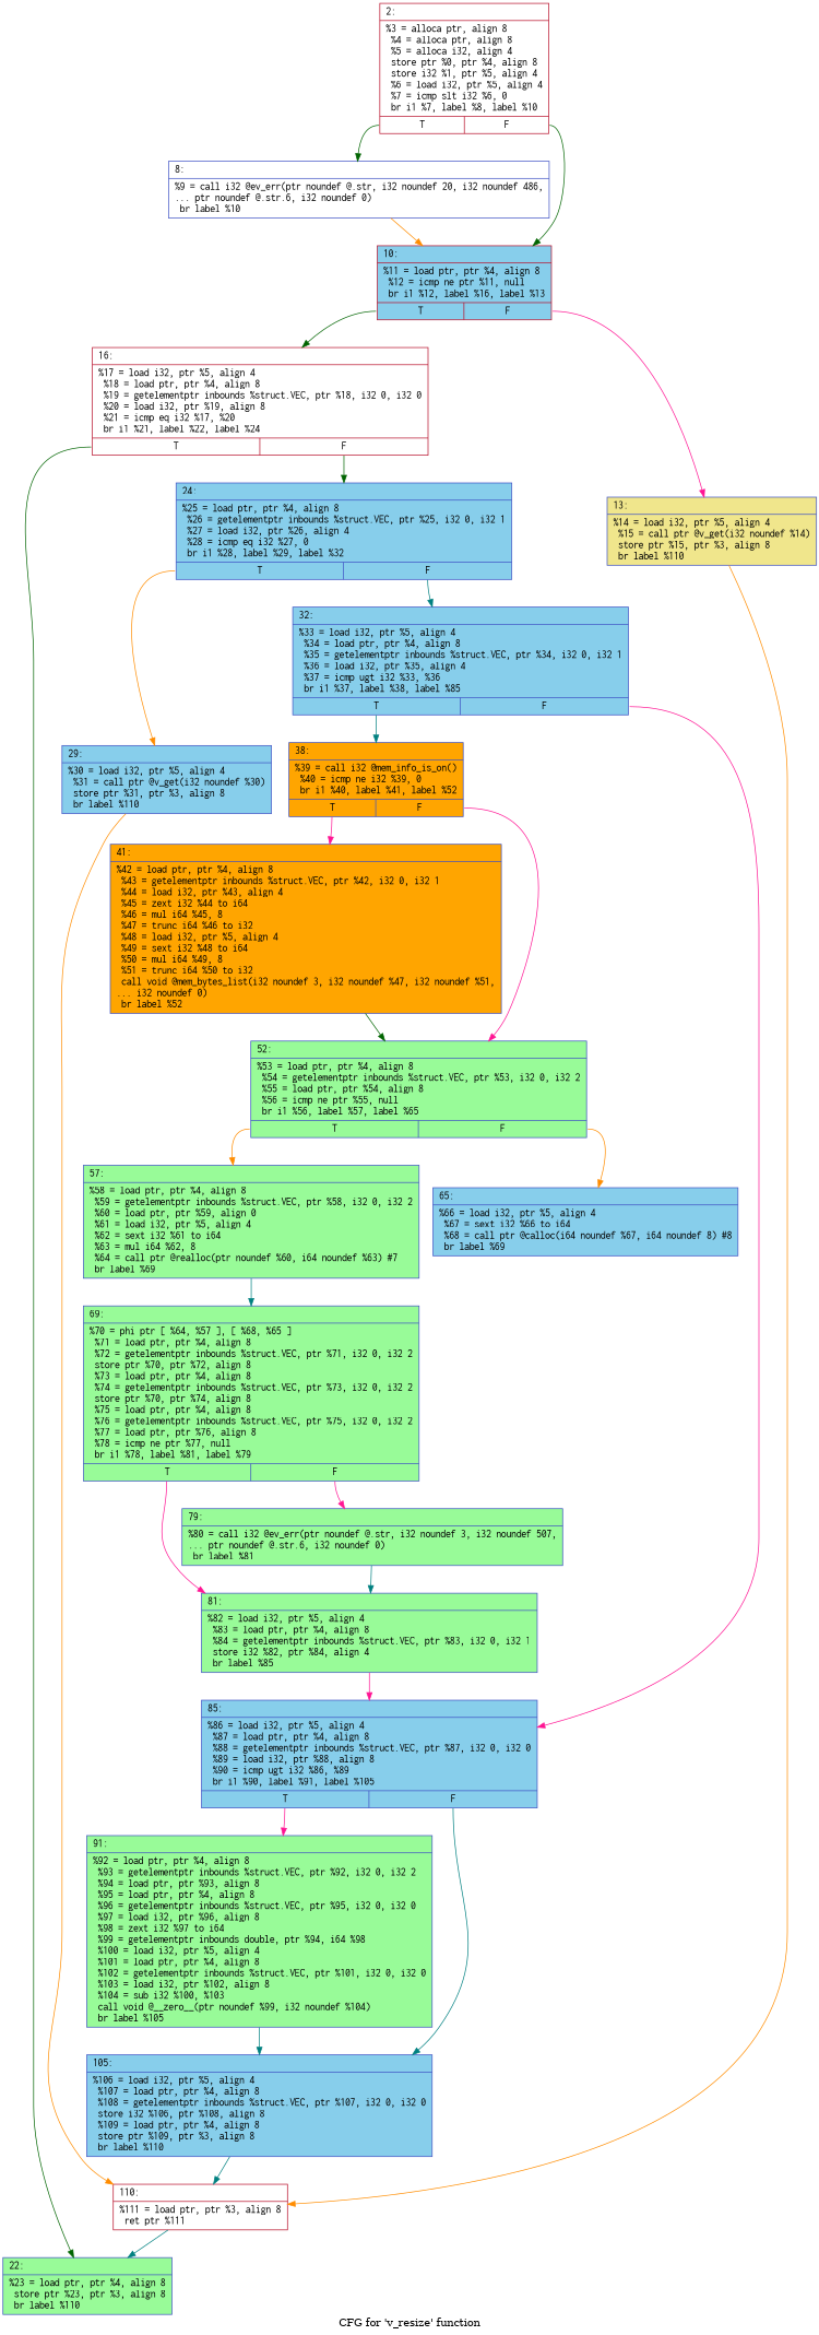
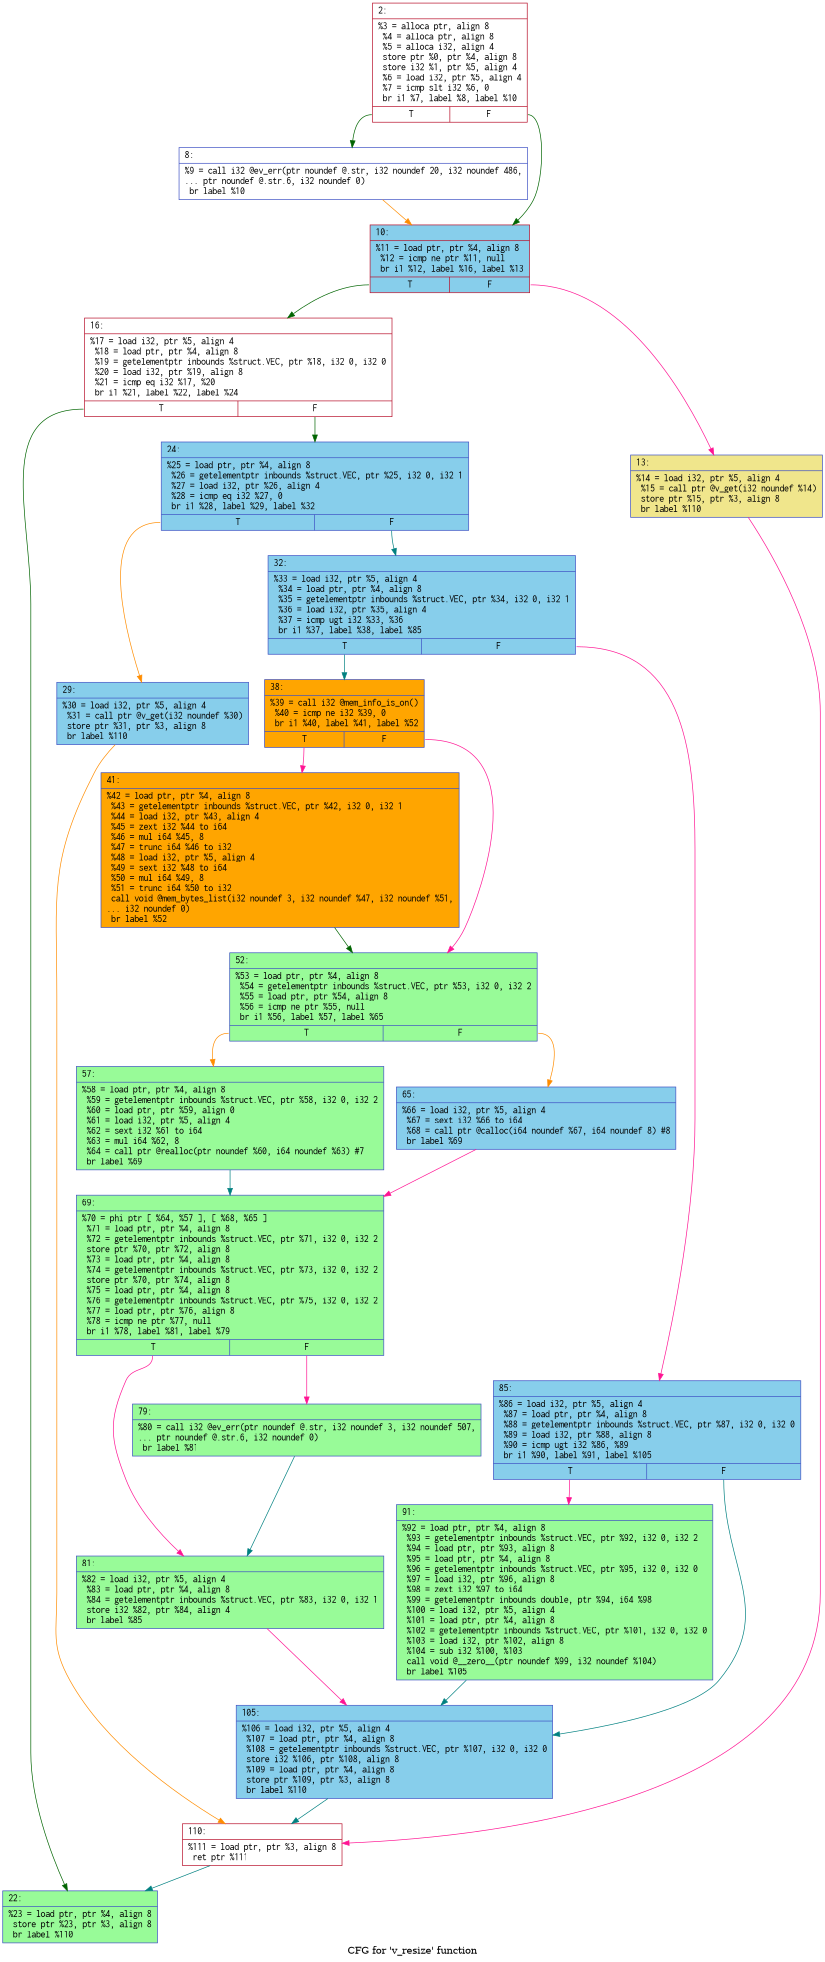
  digraph {
    label="CFG for 'v_resize' function"
    node [color="#3d50c3ff" fillcolor=skyblue fontname=Courier shape=record style=filled]
    edge [color=deeppink]
    n1 [color="#b70d28ff" fillcolor=white label="{2:\l|  %3 = alloca ptr, align 8\l  %4 = alloca ptr, align 8\l  %5 = alloca i32, align 4\l  store ptr %0, ptr %4, align 8\l  store i32 %1, ptr %5, align 4\l  %6 = load i32, ptr %5, align 4\l  %7 = icmp slt i32 %6, 0\l  br i1 %7, label %8, label %10\l|{<s0>T|<s1>F}}"]
    n2 [fillcolor=white label="{8:\l|  %9 = call i32 @ev_err(ptr noundef @.str, i32 noundef 20, i32 noundef 486,\l... ptr noundef @.str.6, i32 noundef 0)\l  br label %10\l}"]
    n3 [color="#b70d28ff" label="{10:\l|  %11 = load ptr, ptr %4, align 8\l  %12 = icmp ne ptr %11, null\l  br i1 %12, label %16, label %13\l|{<s0>T|<s1>F}}"]
    n4 [color="#b70d28ff" fillcolor=white label="{16:\l|  %17 = load i32, ptr %5, align 4\l  %18 = load ptr, ptr %4, align 8\l  %19 = getelementptr inbounds %struct.VEC, ptr %18, i32 0, i32 0\l  %20 = load i32, ptr %19, align 8\l  %21 = icmp eq i32 %17, %20\l  br i1 %21, label %22, label %24\l|{<s0>T|<s1>F}}"]
    n5 [fillcolor=khaki label="{13:\l|  %14 = load i32, ptr %5, align 4\l  %15 = call ptr @v_get(i32 noundef %14)\l  store ptr %15, ptr %3, align 8\l  br label %110\l}"]
    n6 [fillcolor=palegreen label="{22:\l|  %23 = load ptr, ptr %4, align 8\l  store ptr %23, ptr %3, align 8\l  br label %110\l}"]
    n7 [label="{24:\l|  %25 = load ptr, ptr %4, align 8\l  %26 = getelementptr inbounds %struct.VEC, ptr %25, i32 0, i32 1\l  %27 = load i32, ptr %26, align 4\l  %28 = icmp eq i32 %27, 0\l  br i1 %28, label %29, label %32\l|{<s0>T|<s1>F}}"]
    n8 [color="#b70d28ff" fillcolor=white label="{110:\l|  %111 = load ptr, ptr %3, align 8\l  ret ptr %111\l}"]
    n9 [label="{29:\l|  %30 = load i32, ptr %5, align 4\l  %31 = call ptr @v_get(i32 noundef %30)\l  store ptr %31, ptr %3, align 8\l  br label %110\l}"]
    n10 [label="{32:\l|  %33 = load i32, ptr %5, align 4\l  %34 = load ptr, ptr %4, align 8\l  %35 = getelementptr inbounds %struct.VEC, ptr %34, i32 0, i32 1\l  %36 = load i32, ptr %35, align 4\l  %37 = icmp ugt i32 %33, %36\l  br i1 %37, label %38, label %85\l|{<s0>T|<s1>F}}"]
    n11 [fillcolor=orange label="{38:\l|  %39 = call i32 @mem_info_is_on()\l  %40 = icmp ne i32 %39, 0\l  br i1 %40, label %41, label %52\l|{<s0>T|<s1>F}}"]
    n12 [label="{85:\l|  %86 = load i32, ptr %5, align 4\l  %87 = load ptr, ptr %4, align 8\l  %88 = getelementptr inbounds %struct.VEC, ptr %87, i32 0, i32 0\l  %89 = load i32, ptr %88, align 8\l  %90 = icmp ugt i32 %86, %89\l  br i1 %90, label %91, label %105\l|{<s0>T|<s1>F}}"]
    n13 [fillcolor=orange label="{41:\l|  %42 = load ptr, ptr %4, align 8\l  %43 = getelementptr inbounds %struct.VEC, ptr %42, i32 0, i32 1\l  %44 = load i32, ptr %43, align 4\l  %45 = zext i32 %44 to i64\l  %46 = mul i64 %45, 8\l  %47 = trunc i64 %46 to i32\l  %48 = load i32, ptr %5, align 4\l  %49 = sext i32 %48 to i64\l  %50 = mul i64 %49, 8\l  %51 = trunc i64 %50 to i32\l  call void @mem_bytes_list(i32 noundef 3, i32 noundef %47, i32 noundef %51,\l... i32 noundef 0)\l  br label %52\l}"]
    n14 [fillcolor=palegreen label="{52:\l|  %53 = load ptr, ptr %4, align 8\l  %54 = getelementptr inbounds %struct.VEC, ptr %53, i32 0, i32 2\l  %55 = load ptr, ptr %54, align 8\l  %56 = icmp ne ptr %55, null\l  br i1 %56, label %57, label %65\l|{<s0>T|<s1>F}}"]
    n15 [fillcolor=palegreen label="{91:\l|  %92 = load ptr, ptr %4, align 8\l  %93 = getelementptr inbounds %struct.VEC, ptr %92, i32 0, i32 2\l  %94 = load ptr, ptr %93, align 8\l  %95 = load ptr, ptr %4, align 8\l  %96 = getelementptr inbounds %struct.VEC, ptr %95, i32 0, i32 0\l  %97 = load i32, ptr %96, align 8\l  %98 = zext i32 %97 to i64\l  %99 = getelementptr inbounds double, ptr %94, i64 %98\l  %100 = load i32, ptr %5, align 4\l  %101 = load ptr, ptr %4, align 8\l  %102 = getelementptr inbounds %struct.VEC, ptr %101, i32 0, i32 0\l  %103 = load i32, ptr %102, align 8\l  %104 = sub i32 %100, %103\l  call void @__zero__(ptr noundef %99, i32 noundef %104)\l  br label %105\l}"]
    n16 [label="{105:\l|  %106 = load i32, ptr %5, align 4\l  %107 = load ptr, ptr %4, align 8\l  %108 = getelementptr inbounds %struct.VEC, ptr %107, i32 0, i32 0\l  store i32 %106, ptr %108, align 8\l  %109 = load ptr, ptr %4, align 8\l  store ptr %109, ptr %3, align 8\l  br label %110\l}"]
    n17 [fillcolor=palegreen label="{57:\l|  %58 = load ptr, ptr %4, align 8\l  %59 = getelementptr inbounds %struct.VEC, ptr %58, i32 0, i32 2\l  %60 = load ptr, ptr %59, align 0\l  %61 = load i32, ptr %5, align 4\l  %62 = sext i32 %61 to i64\l  %63 = mul i64 %62, 8\l  %64 = call ptr @realloc(ptr noundef %60, i64 noundef %63) #7\l  br label %69\l}"]
    n18 [label="{65:\l|  %66 = load i32, ptr %5, align 4\l  %67 = sext i32 %66 to i64\l  %68 = call ptr @calloc(i64 noundef %67, i64 noundef 8) #8\l  br label %69\l}"]
    n19 [fillcolor=palegreen label="{69:\l|  %70 = phi ptr [ %64, %57 ], [ %68, %65 ]\l  %71 = load ptr, ptr %4, align 8\l  %72 = getelementptr inbounds %struct.VEC, ptr %71, i32 0, i32 2\l  store ptr %70, ptr %72, align 8\l  %73 = load ptr, ptr %4, align 8\l  %74 = getelementptr inbounds %struct.VEC, ptr %73, i32 0, i32 2\l  store ptr %70, ptr %74, align 8\l  %75 = load ptr, ptr %4, align 8\l  %76 = getelementptr inbounds %struct.VEC, ptr %75, i32 0, i32 2\l  %77 = load ptr, ptr %76, align 8\l  %78 = icmp ne ptr %77, null\l  br i1 %78, label %81, label %79\l|{<s0>T|<s1>F}}"]
    n20 [fillcolor=palegreen label="{81:\l|  %82 = load i32, ptr %5, align 4\l  %83 = load ptr, ptr %4, align 8\l  %84 = getelementptr inbounds %struct.VEC, ptr %83, i32 0, i32 1\l  store i32 %82, ptr %84, align 4\l  br label %85\l}"]
    n21 [fillcolor=palegreen label="{79:\l|  %80 = call i32 @ev_err(ptr noundef @.str, i32 noundef 3, i32 noundef 507,\l... ptr noundef @.str.6, i32 noundef 0)\l  br label %81\l}"]
    n1 -> n2 [color=darkgreen tailport=s0]
    n1 -> n3 [color=darkgreen tailport=s1]
    n2 -> n3 [color=darkorange]
    n3 -> n4 [color=darkgreen tailport=s0]
    n3 -> n5 [tailport=s1]
    n4 -> n6 [color=darkgreen tailport=s0]
    n4 -> n7 [color=darkgreen tailport=s1]
-   n5 -> n8 [color=darkorange]
+   n5 -> n8
    n7 -> n9 [color=darkorange tailport=s0]
    n7 -> n10 [color=teal tailport=s1]
    n8 -> n6 [color=teal]
    n9 -> n8 [color=darkorange]
    n10 -> n11 [color=teal tailport=s0]
    n10 -> n12 [tailport=s1]
    n11 -> n13 [tailport=s0]
    n11 -> n14 [tailport=s1]
    n12 -> n15 [tailport=s0]
    n12 -> n16 [color=teal tailport=s1]
    n13 -> n14 [color=darkgreen]
    n14 -> n17 [color=darkorange tailport=s0]
    n14 -> n18 [color=darkorange tailport=s1]
    n15 -> n16 [color=teal]
    n16 -> n8 [color=teal]
    n17 -> n19 [color=teal]
+   n18 -> n19
    n19 -> n20 [tailport=s0]
    n19 -> n21 [tailport=s1]
-   n20 -> n12
+   n20 -> n16
    n21 -> n20 [color=teal]
  }
